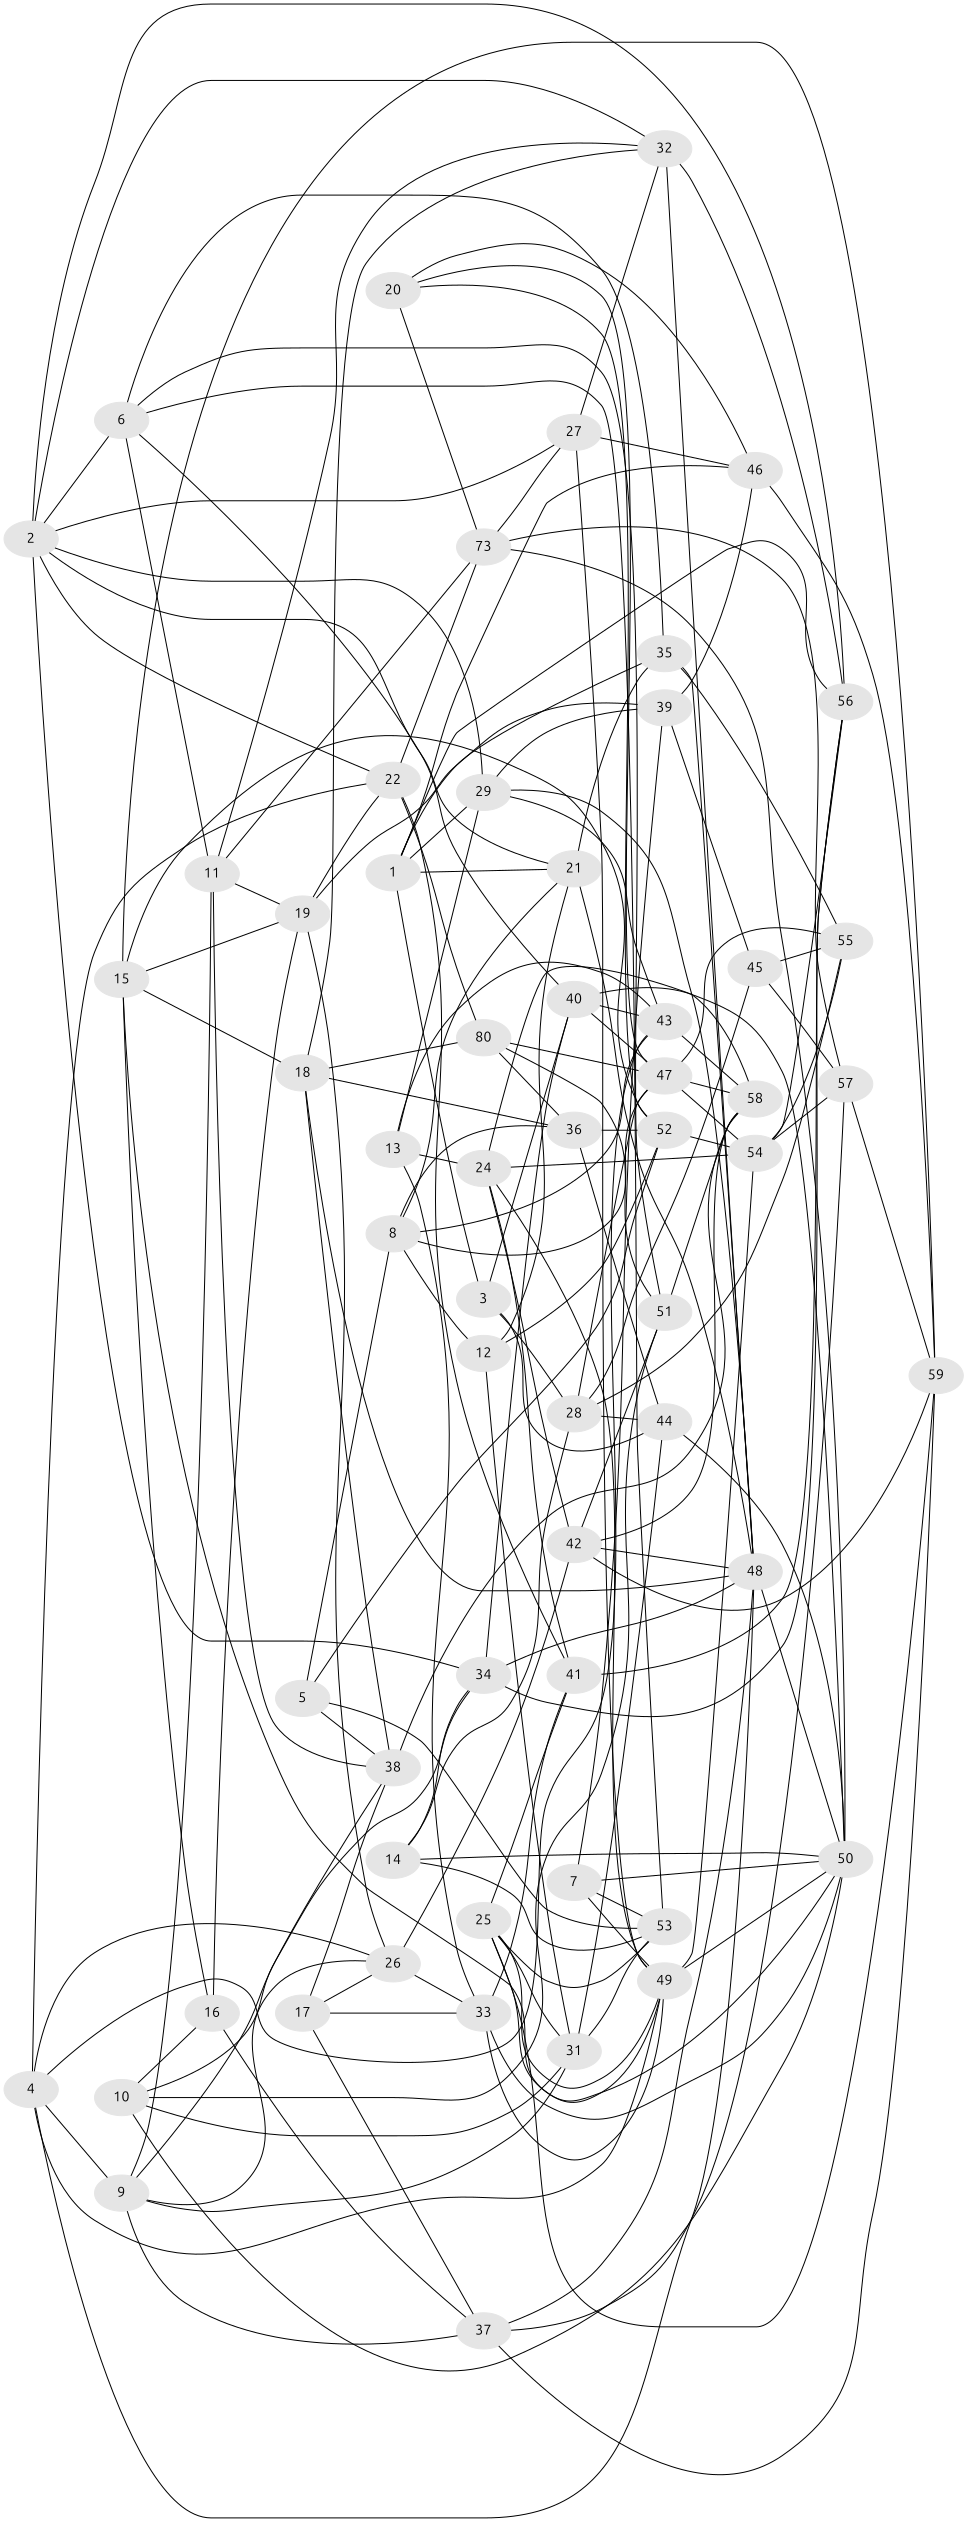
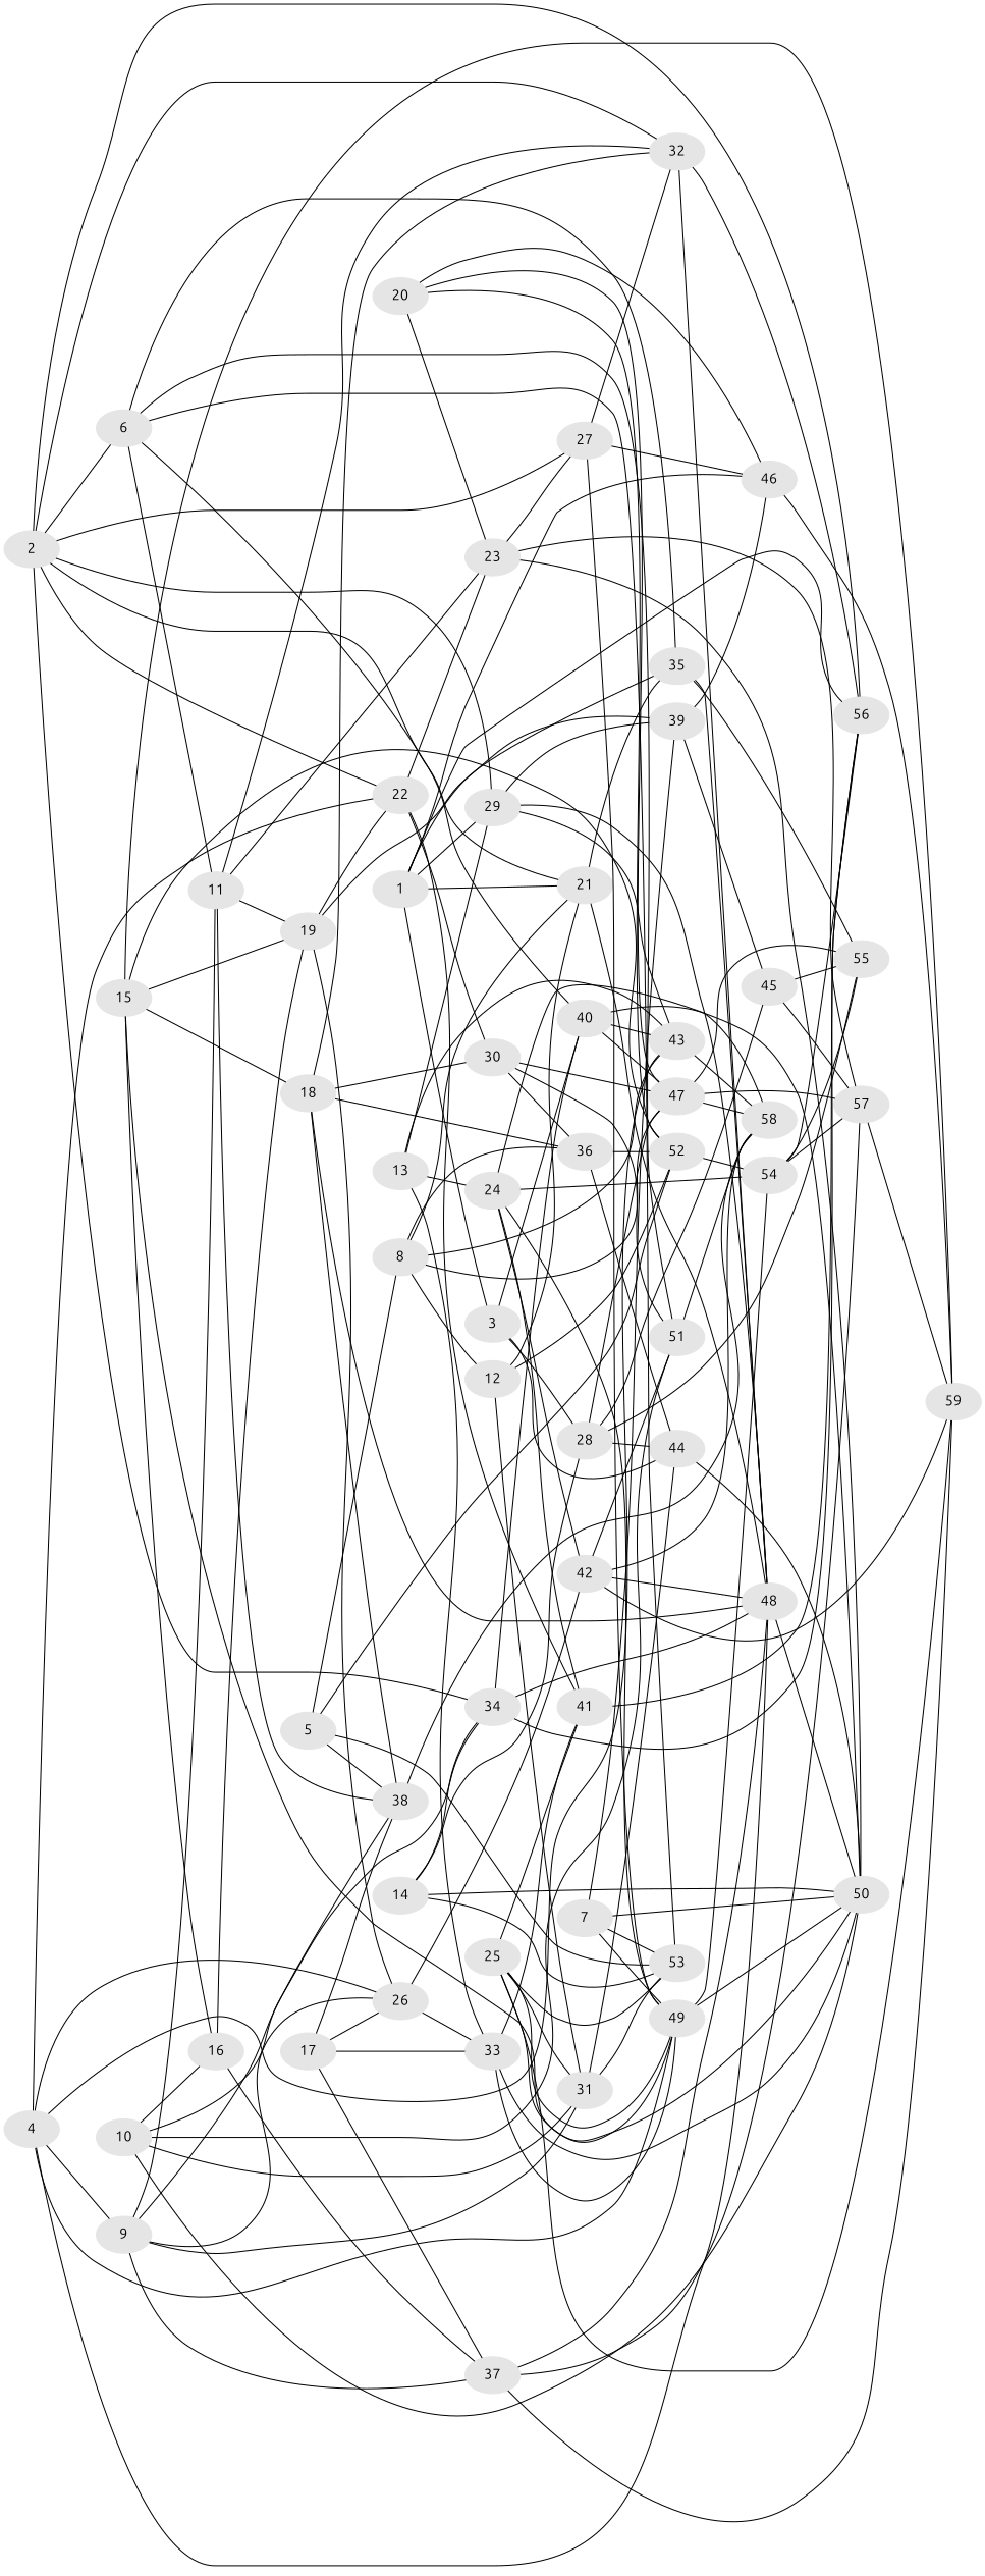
  graph {
    fontname=Ubuntu
    rankdir=LR
    node [color=gray90 fontname=Ubuntu style=filled]
    edge [fontname=Ubuntu weight=1.0]
    1
    3
    21
    29
    35
    46
    56
    28
    40
    44
    48
    43
    39
    55
    59
    2
    6
    22
    27
    32
    34
    53
    11
    51
-   23 [label=73]
-   30 [label=80]
+   23
+   30
    41
    49
    47
    45
    50
    4
    9
    26
    38
    31
    37
    33
    42
    58
    54
    5
    8
    52
    12
    36
    19
    7
    57
    10
    16
    13
    24
    14
    15
    18
    17
    20
    25
    1 -- 3
    1 -- 21
    1 -- 29
    1 -- 35
    1 -- 46
    1 -- 56
    3 -- 28
    3 -- 40
    3 -- 44
    21 -- 35
    21 -- 48
    29 -- 48
    29 -- 43
    29 -- 39
    35 -- 48
    35 -- 55
    46 -- 59
    28 -- 44
    28 -- 55
    28 -- 47
    28 -- 45
    40 -- 43
    40 -- 47
    40 -- 50
    44 -- 50
    48 -- 50
    43 -- 58
    39 -- 46 [weight=2.0]
    39 -- 45
    2 -- 21
    2 -- 29
    2 -- 56
    2 -- 6
    2 -- 22
    2 -- 27
    2 -- 32
    2 -- 34
    6 -- 35
    6 -- 40
    6 -- 53
    6 -- 11
    6 -- 51
    22 -- 23
    22 -- 30
    22 -- 41
    27 -- 46
    27 -- 32
    27 -- 49 [weight=2.0]
    32 -- 56
    32 -- 48
    34 -- 56
    34 -- 40
    34 -- 48
    11 -- 32
    11 -- 23
    11 -- 38
    11 -- 19
    51 -- 58
    23 -- 27
    23 -- 50
    23 -- 57
    30 -- 51
    30 -- 47 [weight=2.0]
    30 -- 36
    41 -- 56
    49 -- 50
    49 -- 54
    47 -- 55 [weight=2.0]
    47 -- 58
-   47 -- 54
+   47 -- 57
    45 -- 55
    45 -- 57
    4 -- 48
    4 -- 43
    4 -- 22
    4 -- 49
    4 -- 9
    4 -- 26
    9 -- 11
    9 -- 26
    9 -- 38
    9 -- 31
    9 -- 37
    26 -- 33
    26 -- 42
    38 -- 58
    31 -- 44
    31 -- 53
    37 -- 48
    37 -- 59
    37 -- 57
    33 -- 41
    33 -- 49
    33 -- 50
    42 -- 48
    42 -- 59
    42 -- 51
    42 -- 58
    54 -- 56
    54 -- 55
    54 -- 57
    5 -- 53
    5 -- 38
    5 -- 8
    5 -- 52
    8 -- 21
    8 -- 43
    8 -- 47
    8 -- 12
    8 -- 36
    52 -- 54
    12 -- 21
    12 -- 31
    12 -- 52
    36 -- 44 [weight=2.0]
    36 -- 52
    19 -- 39
    19 -- 22
    19 -- 26
    7 -- 39
    7 -- 53
    7 -- 49
    7 -- 50
    57 -- 59
    10 -- 34
    10 -- 51 [weight=2.0]
    10 -- 50
    10 -- 31
    10 -- 16
    16 -- 37
    16 -- 19
    13 -- 29
    13 -- 43
    13 -- 33
    13 -- 24
    24 -- 41
    24 -- 49
    24 -- 42
    24 -- 58
    24 -- 54
    14 -- 28
    14 -- 34
    14 -- 53
    14 -- 50
    15 -- 59
    15 -- 49
    15 -- 52
    15 -- 19
    15 -- 16
    15 -- 18
    18 -- 48
    18 -- 32
    18 -- 30
    18 -- 38
    18 -- 36
    17 -- 26
    17 -- 38
    17 -- 37
    17 -- 33
    20 -- 46
    20 -- 23
    20 -- 47
    20 -- 52
    25 -- 59
    25 -- 53
    25 -- 41
    25 -- 49
    25 -- 50
    25 -- 31
  }
